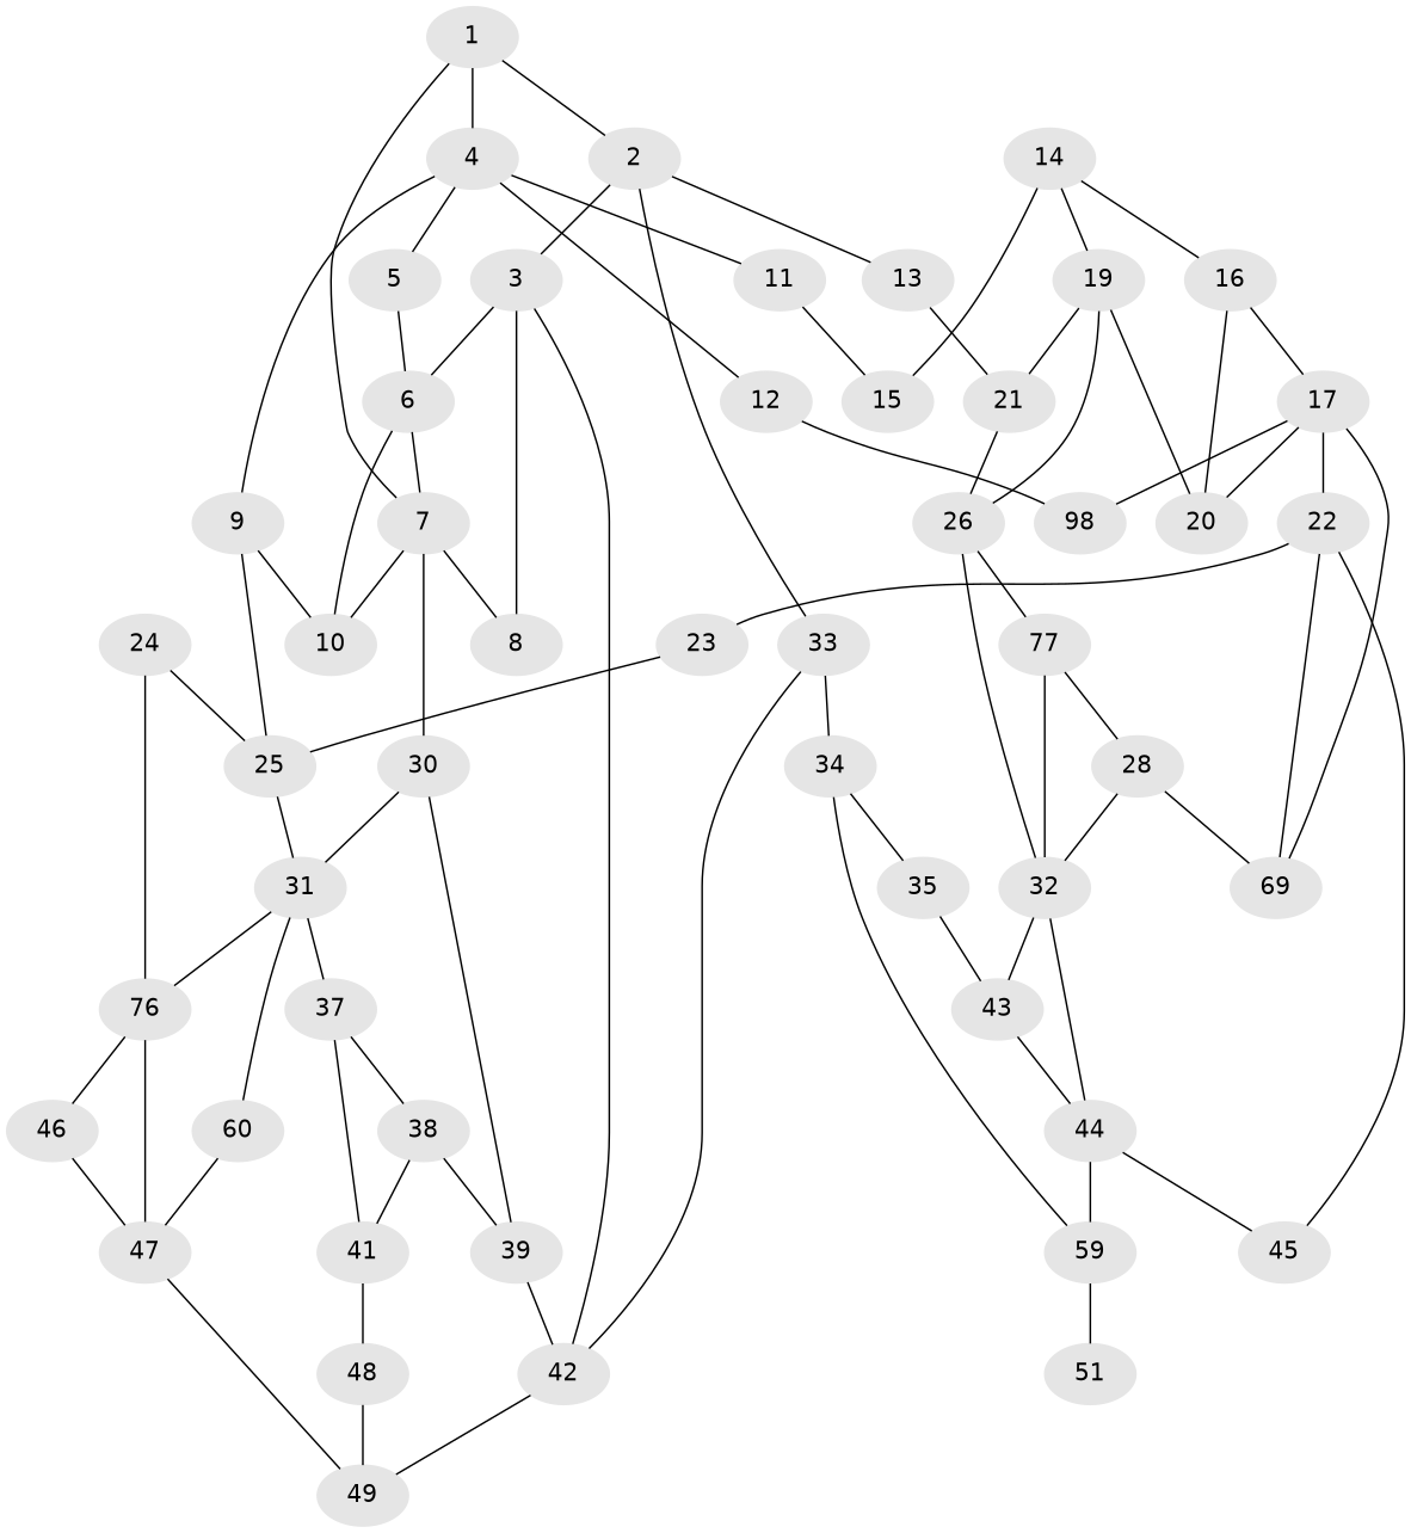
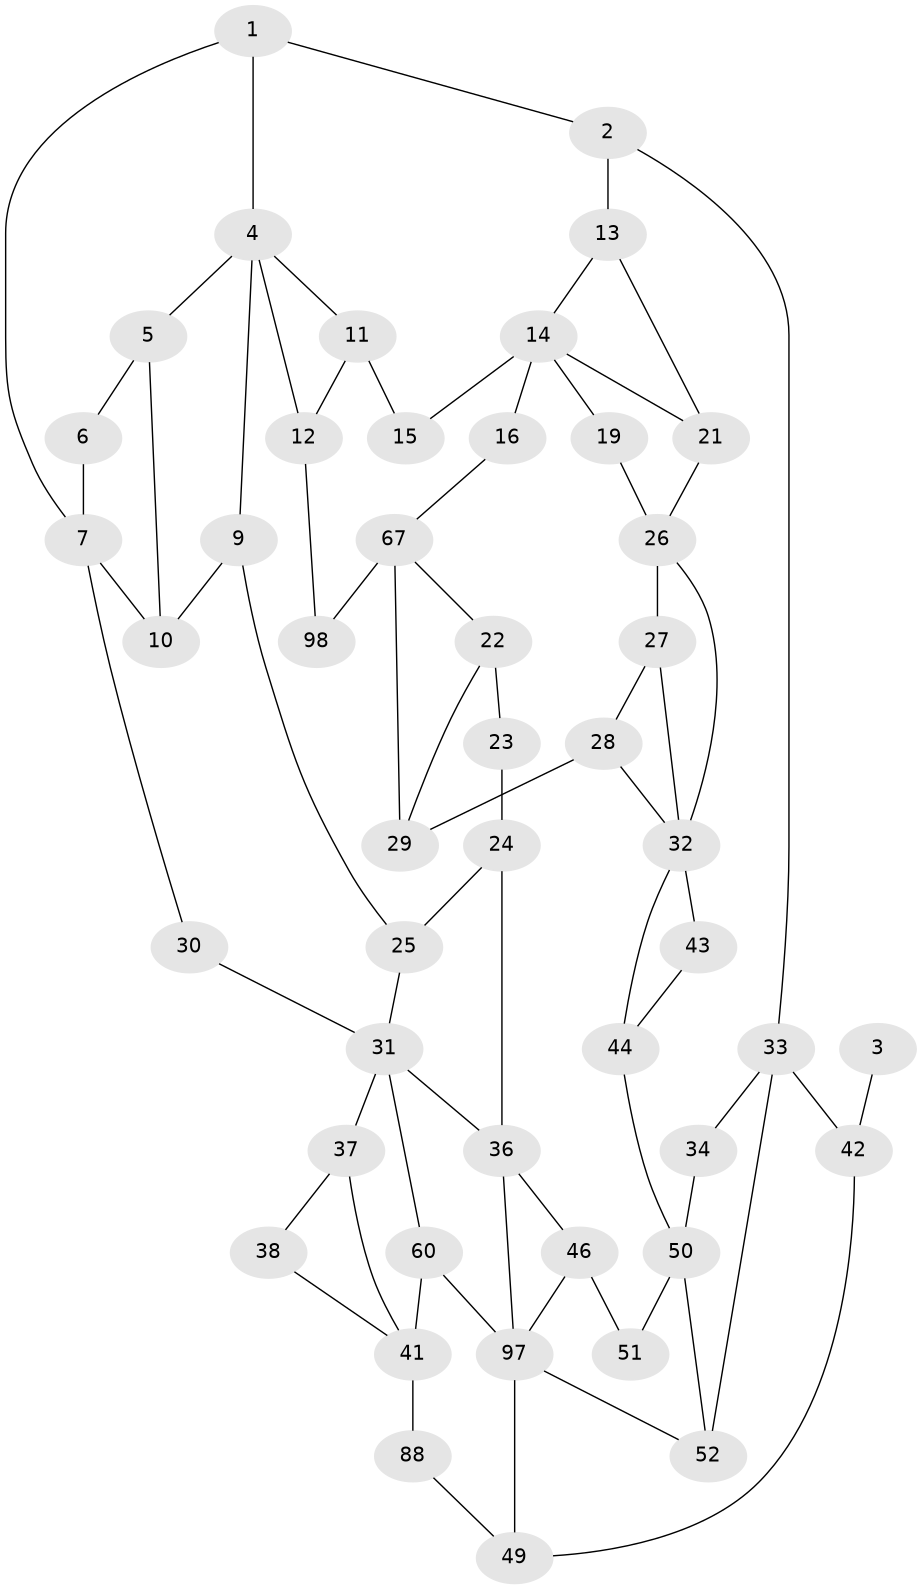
  graph {
    fontname="DejaVu Sans"
    node [color=gray90 fontname="DejaVu Sans" style=filled]
    edge [fontname="DejaVu Sans" weight=1.0]
    1
    2
    4
    7
    3
    13
    33
    6
-   8
    42
    5
    9
    11
    12
    14
    21
    34
+   52
    49
    10
    25
    15
    n23 [label=98]
    30
    31
-   39
    16
    19
    26
-   17
-   20
+   17 [label=67]
    22
-   29 [label=69]
+   29
    23
-   45
-   27 [label=77]
+   27
    32
    24
-   36 [label=76]
-   47
+   36
+   47 [label=97]
    46
    37
    n43 [label=60]
    28
    43
    44
    38
    41
-   35
-   50 [label=59]
+   50
    51
-   48
+   48 [label=88]
    1 -- 2
    1 -- 4 [weight=2.0]
    1 -- 7
-   2 -- 3
    2 -- 13
    2 -- 33
    4 -- 5
    4 -- 9
    4 -- 11
    4 -- 12
-   7 -- 8 [weight=2.0]
    7 -- 10
    7 -- 30 [weight=2.0]
-   3 -- 6
-   3 -- 8
    3 -- 42
+   13 -- 14
    13 -- 21
    33 -- 42
    33 -- 34
+   33 -- 52
    6 -- 7
    42 -- 49
    5 -- 6
-   6 -- 10
+   5 -- 10
    9 -- 10
    9 -- 25
+   11 -- 12
    11 -- 15
    12 -- n23
-   19 -- 21
+   14 -- 21
    14 -- 15 [weight=2.0]
    14 -- 16
    14 -- 19
    21 -- 26
-   34 -- 35
    34 -- 50
    25 -- 31
    30 -- 31 [weight=2.0]
-   30 -- 39
    31 -- 36
    31 -- 37
    31 -- n43
-   39 -- 42
    16 -- 17
-   16 -- 20
    19 -- 26
-   19 -- 20
    26 -- 27 [weight=3.0]
    26 -- 32
    17 -- n23 [weight=2.0]
-   17 -- 20
    17 -- 22
    17 -- 29
    22 -- 29
    22 -- 23 [weight=2.0]
-   22 -- 45 [weight=2.0]
-   23 -- 25 [weight=2.0]
+   23 -- 24 [weight=2.0]
    27 -- 32 [weight=2.0]
    27 -- 28
    32 -- 43
    32 -- 44
    24 -- 25 [weight=2.0]
    24 -- 36 [weight=2.0]
    36 -- 47 [weight=2.0]
    36 -- 46
+   47 -- 52
    47 -- 49
    46 -- 47
+   46 -- 51
    37 -- 38
    37 -- 41
    n43 -- 47
+   n43 -- 41 [weight=2.0]
    28 -- 29
    28 -- 32
    43 -- 44
-   44 -- 45 [weight=2.0]
    44 -- 50 [weight=2.0]
-   38 -- 39
    38 -- 41
    41 -- 48 [weight=2.0]
-   35 -- 43
+   50 -- 52
    50 -- 51 [weight=2.0]
    48 -- 49
  }
